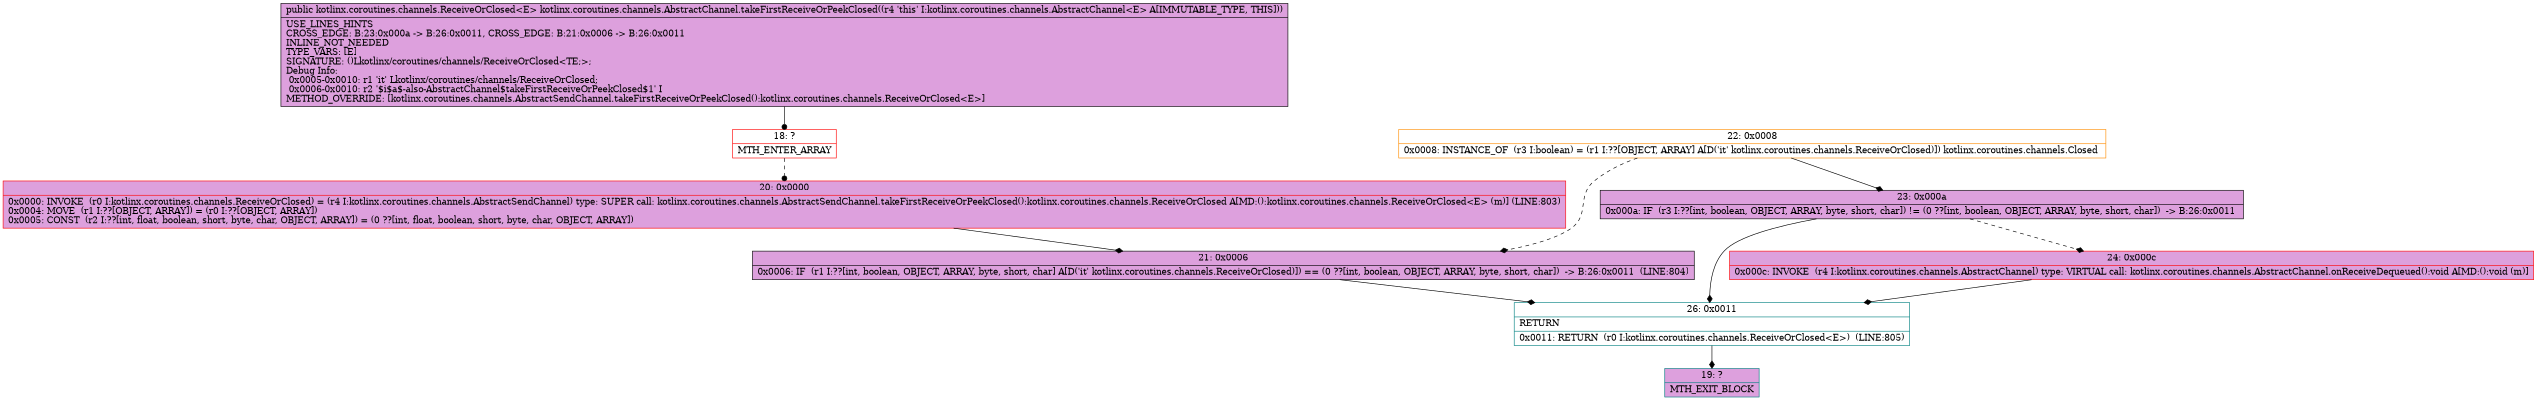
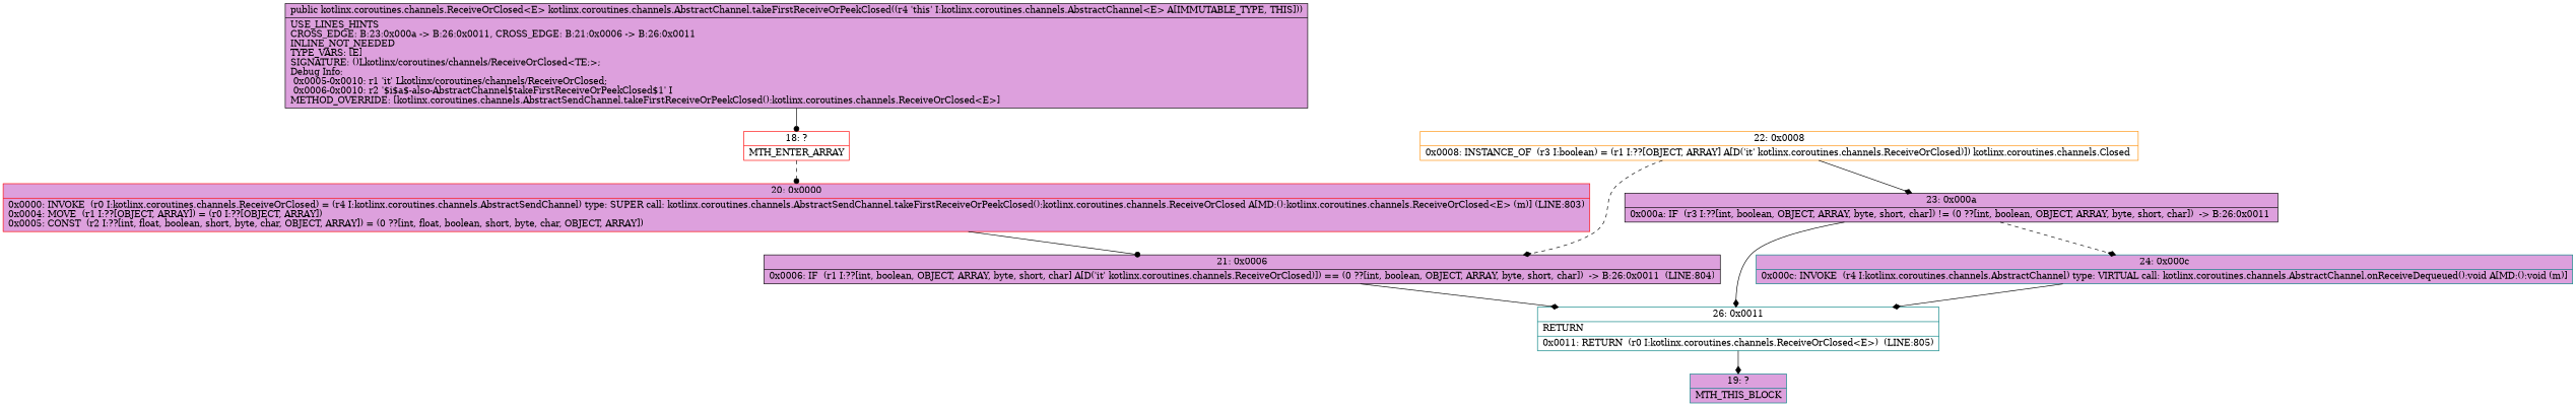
  digraph {
    node [color=black fillcolor=plum shape=record style=filled]
    edge [arrowhead=diamond]
    n1 [color=red fillcolor=white label="{18\:\ ?|MTH_ENTER_ARRAY\l}"]
    n2 [color=red label="{20\:\ 0x0000|0x0000: INVOKE  (r0 I:kotlinx.coroutines.channels.ReceiveOrClosed) = (r4 I:kotlinx.coroutines.channels.AbstractSendChannel) type: SUPER call: kotlinx.coroutines.channels.AbstractSendChannel.takeFirstReceiveOrPeekClosed():kotlinx.coroutines.channels.ReceiveOrClosed A[MD:():kotlinx.coroutines.channels.ReceiveOrClosed\<E\> (m)] (LINE:803)\l0x0004: MOVE  (r1 I:??[OBJECT, ARRAY]) = (r0 I:??[OBJECT, ARRAY]) \l0x0005: CONST  (r2 I:??[int, float, boolean, short, byte, char, OBJECT, ARRAY]) = (0 ??[int, float, boolean, short, byte, char, OBJECT, ARRAY]) \l}"]
    n3 [label="{21\:\ 0x0006|0x0006: IF  (r1 I:??[int, boolean, OBJECT, ARRAY, byte, short, char] A[D('it' kotlinx.coroutines.channels.ReceiveOrClosed)]) == (0 ??[int, boolean, OBJECT, ARRAY, byte, short, char])  \-\> B:26:0x0011  (LINE:804)\l}"]
    n4 [color=teal fillcolor=white label="{26\:\ 0x0011|RETURN\l|0x0011: RETURN  (r0 I:kotlinx.coroutines.channels.ReceiveOrClosed\<E\>)  (LINE:805)\l}"]
    n5 [color=darkorange fillcolor=white label="{22\:\ 0x0008|0x0008: INSTANCE_OF  (r3 I:boolean) = (r1 I:??[OBJECT, ARRAY] A[D('it' kotlinx.coroutines.channels.ReceiveOrClosed)]) kotlinx.coroutines.channels.Closed \l}"]
    n6 [label="{23\:\ 0x000a|0x000a: IF  (r3 I:??[int, boolean, OBJECT, ARRAY, byte, short, char]) != (0 ??[int, boolean, OBJECT, ARRAY, byte, short, char])  \-\> B:26:0x0011 \l}"]
-   n7 [color=teal label="{19\:\ ?|MTH_EXIT_BLOCK\l}"]
-   n8 [color=red label="{24\:\ 0x000c|0x000c: INVOKE  (r4 I:kotlinx.coroutines.channels.AbstractChannel) type: VIRTUAL call: kotlinx.coroutines.channels.AbstractChannel.onReceiveDequeued():void A[MD:():void (m)]\l}"]
+   n7 [color=teal label="{19\:\ ?|MTH_THIS_BLOCK\l}"]
+   n8 [color=teal label="{24\:\ 0x000c|0x000c: INVOKE  (r4 I:kotlinx.coroutines.channels.AbstractChannel) type: VIRTUAL call: kotlinx.coroutines.channels.AbstractChannel.onReceiveDequeued():void A[MD:():void (m)]\l}"]
    n9 [label="{public kotlinx.coroutines.channels.ReceiveOrClosed\<E\> kotlinx.coroutines.channels.AbstractChannel.takeFirstReceiveOrPeekClosed((r4 'this' I:kotlinx.coroutines.channels.AbstractChannel\<E\> A[IMMUTABLE_TYPE, THIS]))  | USE_LINES_HINTS\lCROSS_EDGE: B:23:0x000a \-\> B:26:0x0011, CROSS_EDGE: B:21:0x0006 \-\> B:26:0x0011\lINLINE_NOT_NEEDED\lTYPE_VARS: [E]\lSIGNATURE: ()Lkotlinx\/coroutines\/channels\/ReceiveOrClosed\<TE;\>;\lDebug Info:\l  0x0005\-0x0010: r1 'it' Lkotlinx\/coroutines\/channels\/ReceiveOrClosed;\l  0x0006\-0x0010: r2 '$i$a$\-also\-AbstractChannel$takeFirstReceiveOrPeekClosed$1' I\lMETHOD_OVERRIDE: [kotlinx.coroutines.channels.AbstractSendChannel.takeFirstReceiveOrPeekClosed():kotlinx.coroutines.channels.ReceiveOrClosed\<E\>]\l}"]
    n1 -> n2 [arrowhead=dot style=dashed]
-   n2 -> n3
+   n2 -> n3 [arrowhead=dot]
    n3 -> n4
    n4 -> n7
    n5 -> n3 [style=dashed]
    n5 -> n6
    n6 -> n4
    n6 -> n8 [style=dashed]
    n8 -> n4
    n9 -> n1 [arrowhead=dot]
  }
